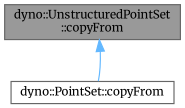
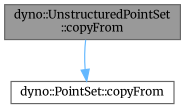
  digraph {
    rankdir=TB
    fontname=Merriweather
    node [fontname=Merriweather fontsize=10 shape=box style=filled]
    n1 [color=gray40 fillcolor=grey60 fontcolor=black height=0.2 label="dyno::UnstructuredPointSet\l::copyFrom" width=0.4]
    n2 [color=grey40 fillcolor=white height=0.2 label="dyno::PointSet::copyFrom" width=0.4]
-   n2 -> n1 [color=steelblue1 fontname=Merriweather fontsize=10 labelfontname=Helvetica labelfontsize=10 style=solid]
+   n1 -> n2 [color=steelblue1 fontname=Merriweather fontsize=10 labelfontname=Helvetica labelfontsize=10 style=solid]
  }
